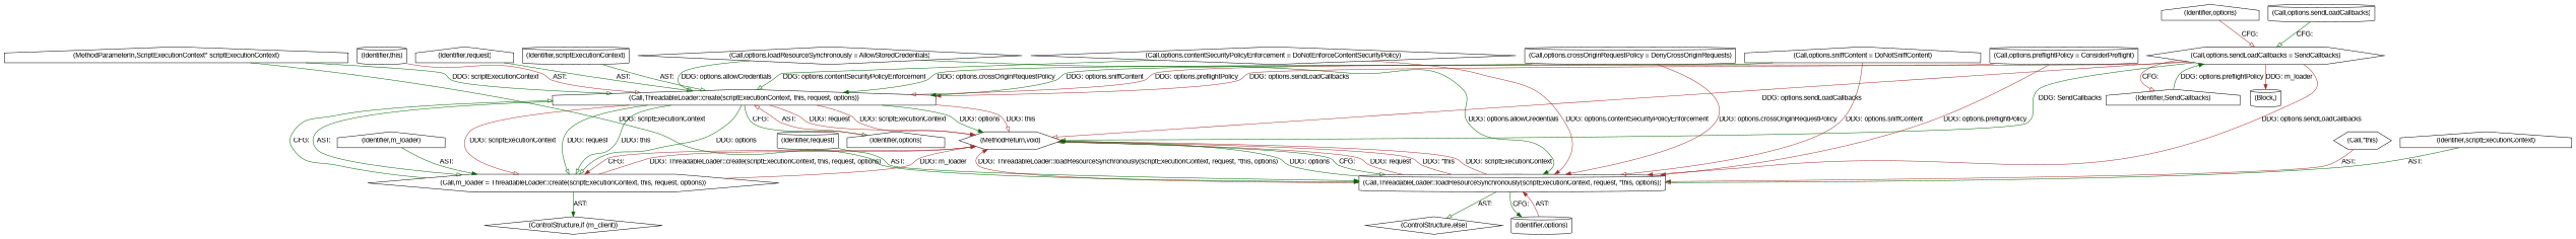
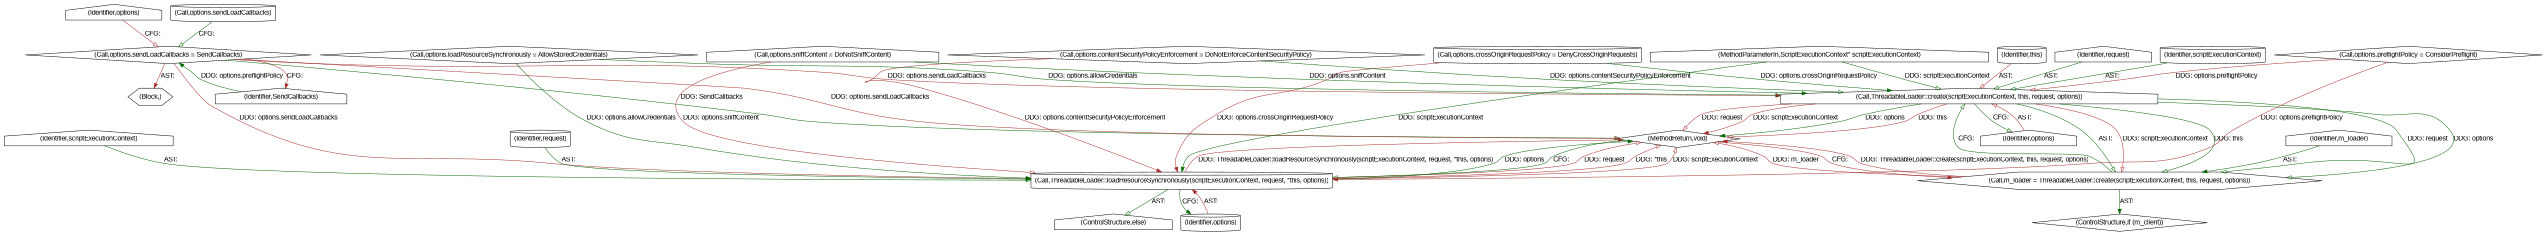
  digraph {
    fontname="Liberation Sans"
    node [fontname="Liberation Sans" shape=house]
    edge [arrowhead=onormal color=darkgreen fontname="Liberation Sans"]
-   n1 [label="(Call,options.sendLoadCallbacks = SendCallbacks)" shape=hexagon]
+   n1 [label="(Call,options.sendLoadCallbacks = SendCallbacks)" shape=diamond]
    n2 [label="(Call,ThreadableLoader::create(scriptExecutionContext, this, request, options))"]
    n3 [label="(Call,ThreadableLoader::loadResourceSynchronously(scriptExecutionContext, request, *this, options))" shape=cylinder]
    n4 [label="(Identifier,SendCallbacks)"]
-   n5 [label="(MethodReturn,void)" shape=hexagon]
-   n6 [label="(Block,)" shape=cylinder]
+   n5 [label="(MethodReturn,void)" shape=diamond]
+   n6 [label="(Block,)" shape=hexagon]
    n7 [label="(Call,m_loader = ThreadableLoader::create(scriptExecutionContext, this, request, options))" shape=hexagon]
    n8 [label="(Identifier,options)"]
    n9 [label="(Identifier,options)" shape=cylinder]
-   n10 [label="(ControlStructure,else)" shape=diamond]
+   n10 [label="(ControlStructure,else)"]
    n11 [label="(ControlStructure,if (m_client))" shape=diamond]
-   n12 [label="(Call,*this)" shape=hexagon]
    n13 [label="(Identifier,options)"]
    n14 [label="(Call,options.crossOriginRequestPolicy = DenyCrossOriginRequests)" shape=cylinder]
    n15 [label="(Call,options.contentSecurityPolicyEnforcement = DoNotEnforceContentSecurityPolicy)" shape=diamond]
    n16 [label="(Identifier,this)" shape=cylinder]
-   n17 [label="(Call,options.preflightPolicy = ConsiderPreflight)" shape=cylinder]
+   n17 [label="(Call,options.preflightPolicy = ConsiderPreflight)" shape=diamond]
    n18 [label="(Call,options.loadResourceSynchronously = AllowStoredCredentials)" shape=diamond]
    n19 [label="(Identifier,scriptExecutionContext)"]
    n20 [label="(Call,options.sniffContent = DoNotSniffContent)"]
    n21 [label="(MethodParameterIn,ScriptExecutionContext* scriptExecutionContext)"]
    n22 [label="(Identifier,m_loader)"]
    n23 [label="(Identifier,request)" shape=cylinder]
    n24 [label="(Call,options.sendLoadCallbacks)" shape=cylinder]
    n25 [label="(Identifier,request)"]
    n26 [label="(Identifier,scriptExecutionContext)" shape=cylinder]
    n1 -> n2 [arrowhead=normal color=brown label="DDG: options.sendLoadCallbacks"]
    n1 -> n3 [arrowhead=normal color=brown label="DDG: options.sendLoadCallbacks"]
-   n1 -> n4 [color=brown label="CFG: "]
+   n1 -> n4 [arrowhead=normal color=brown label="CFG: "]
    n1 -> n5 [label="DDG: SendCallbacks"]
    n1 -> n5 [color=brown label="DDG: options.sendLoadCallbacks"]
-   n1 -> n6 [arrowhead=normal color=brown label="DDG: m_loader"]
+   n1 -> n6 [arrowhead=normal color=brown label="AST: "]
    n2 -> n5 [arrowhead=normal label="DDG: options"]
    n2 -> n5 [color=brown label="DDG: this"]
    n2 -> n5 [color=brown label="DDG: request"]
    n2 -> n5 [arrowhead=normal color=brown label="DDG: scriptExecutionContext"]
    n2 -> n7 [label="AST: "]
    n2 -> n7 [color=brown label="DDG: scriptExecutionContext"]
    n2 -> n7 [label="DDG: this"]
    n2 -> n7 [label="DDG: request"]
    n2 -> n7 [label="DDG: options"]
    n2 -> n8 [label="CFG: "]
    n3 -> n5 [color=brown label="DDG: request"]
    n3 -> n5 [color=brown label="DDG: *this"]
    n3 -> n5 [color=brown label="DDG: scriptExecutionContext"]
    n3 -> n5 [arrowhead=normal color=brown label="DDG: ThreadableLoader::loadResourceSynchronously(scriptExecutionContext, request, *this, options)"]
    n3 -> n5 [arrowhead=normal label="DDG: options"]
    n3 -> n9 [arrowhead=normal label="CFG: "]
    n3 -> n10 [label="AST: "]
    n4 -> n1 [arrowhead=normal label="DDG: options.preflightPolicy"]
    n5 -> n3 [label="CFG: "]
    n5 -> n7 [arrowhead=normal color=brown label="CFG: "]
    n7 -> n2 [label="CFG: "]
    n7 -> n5 [arrowhead=normal color=brown label="DDG: ThreadableLoader::create(scriptExecutionContext, this, request, options)"]
    n7 -> n5 [color=brown label="DDG: m_loader"]
    n7 -> n11 [arrowhead=normal label="AST: "]
    n8 -> n2 [color=brown label="AST: "]
    n9 -> n3 [arrowhead=normal color=brown label="AST: "]
-   n12 -> n3 [arrowhead=normal color=brown label="AST: "]
    n13 -> n1 [color=brown label="CFG: "]
    n14 -> n2 [arrowhead=normal label="DDG: options.crossOriginRequestPolicy"]
    n14 -> n3 [arrowhead=normal color=brown label="DDG: options.crossOriginRequestPolicy"]
    n15 -> n2 [label="DDG: options.contentSecurityPolicyEnforcement"]
    n15 -> n3 [arrowhead=normal color=brown label="DDG: options.contentSecurityPolicyEnforcement"]
    n16 -> n2 [color=brown label="AST: "]
    n17 -> n2 [color=brown label="DDG: options.preflightPolicy"]
    n17 -> n3 [arrowhead=normal color=brown label="DDG: options.preflightPolicy"]
    n18 -> n2 [label="DDG: options.allowCredentials"]
    n18 -> n3 [arrowhead=normal label="DDG: options.allowCredentials"]
    n19 -> n3 [label="AST: "]
    n20 -> n2 [arrowhead=normal label="DDG: options.sniffContent"]
    n20 -> n3 [color=brown label="DDG: options.sniffContent"]
    n21 -> n2 [label="DDG: scriptExecutionContext"]
    n21 -> n3 [arrowhead=normal label="DDG: scriptExecutionContext"]
    n22 -> n7 [arrowhead=normal label="AST: "]
    n23 -> n3 [arrowhead=normal label="AST: "]
    n24 -> n1 [label="CFG: "]
    n25 -> n2 [label="AST: "]
    n26 -> n2 [label="AST: "]
  }
